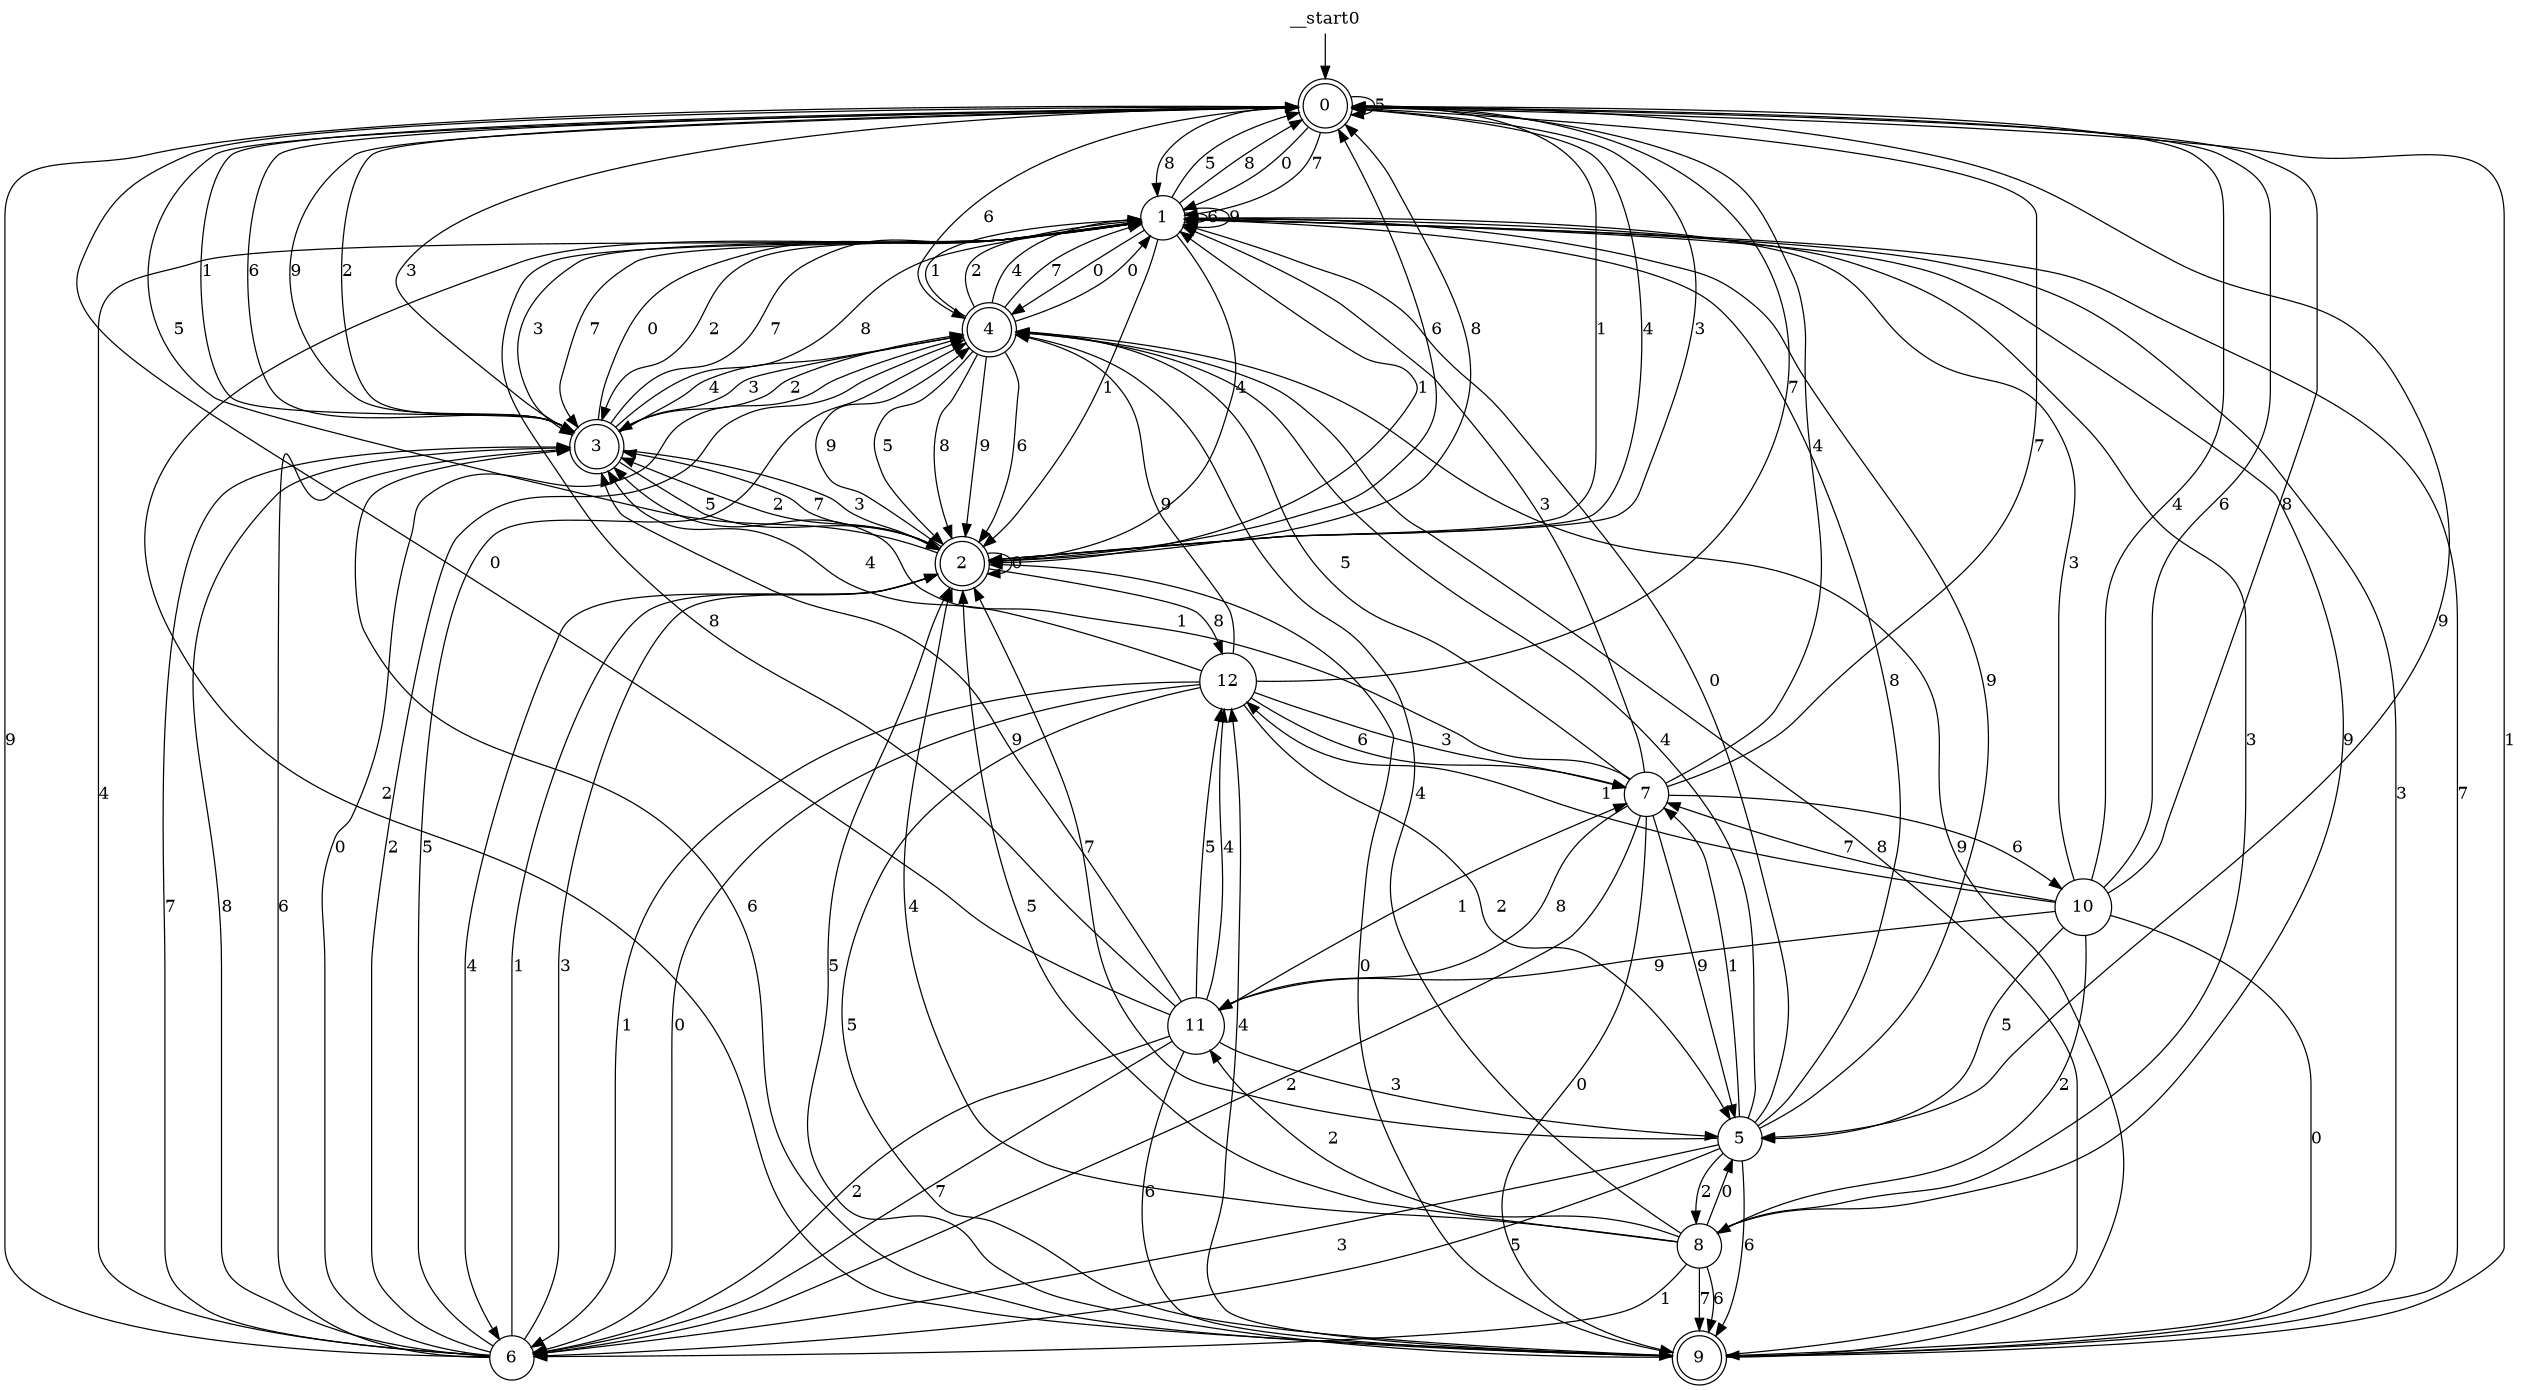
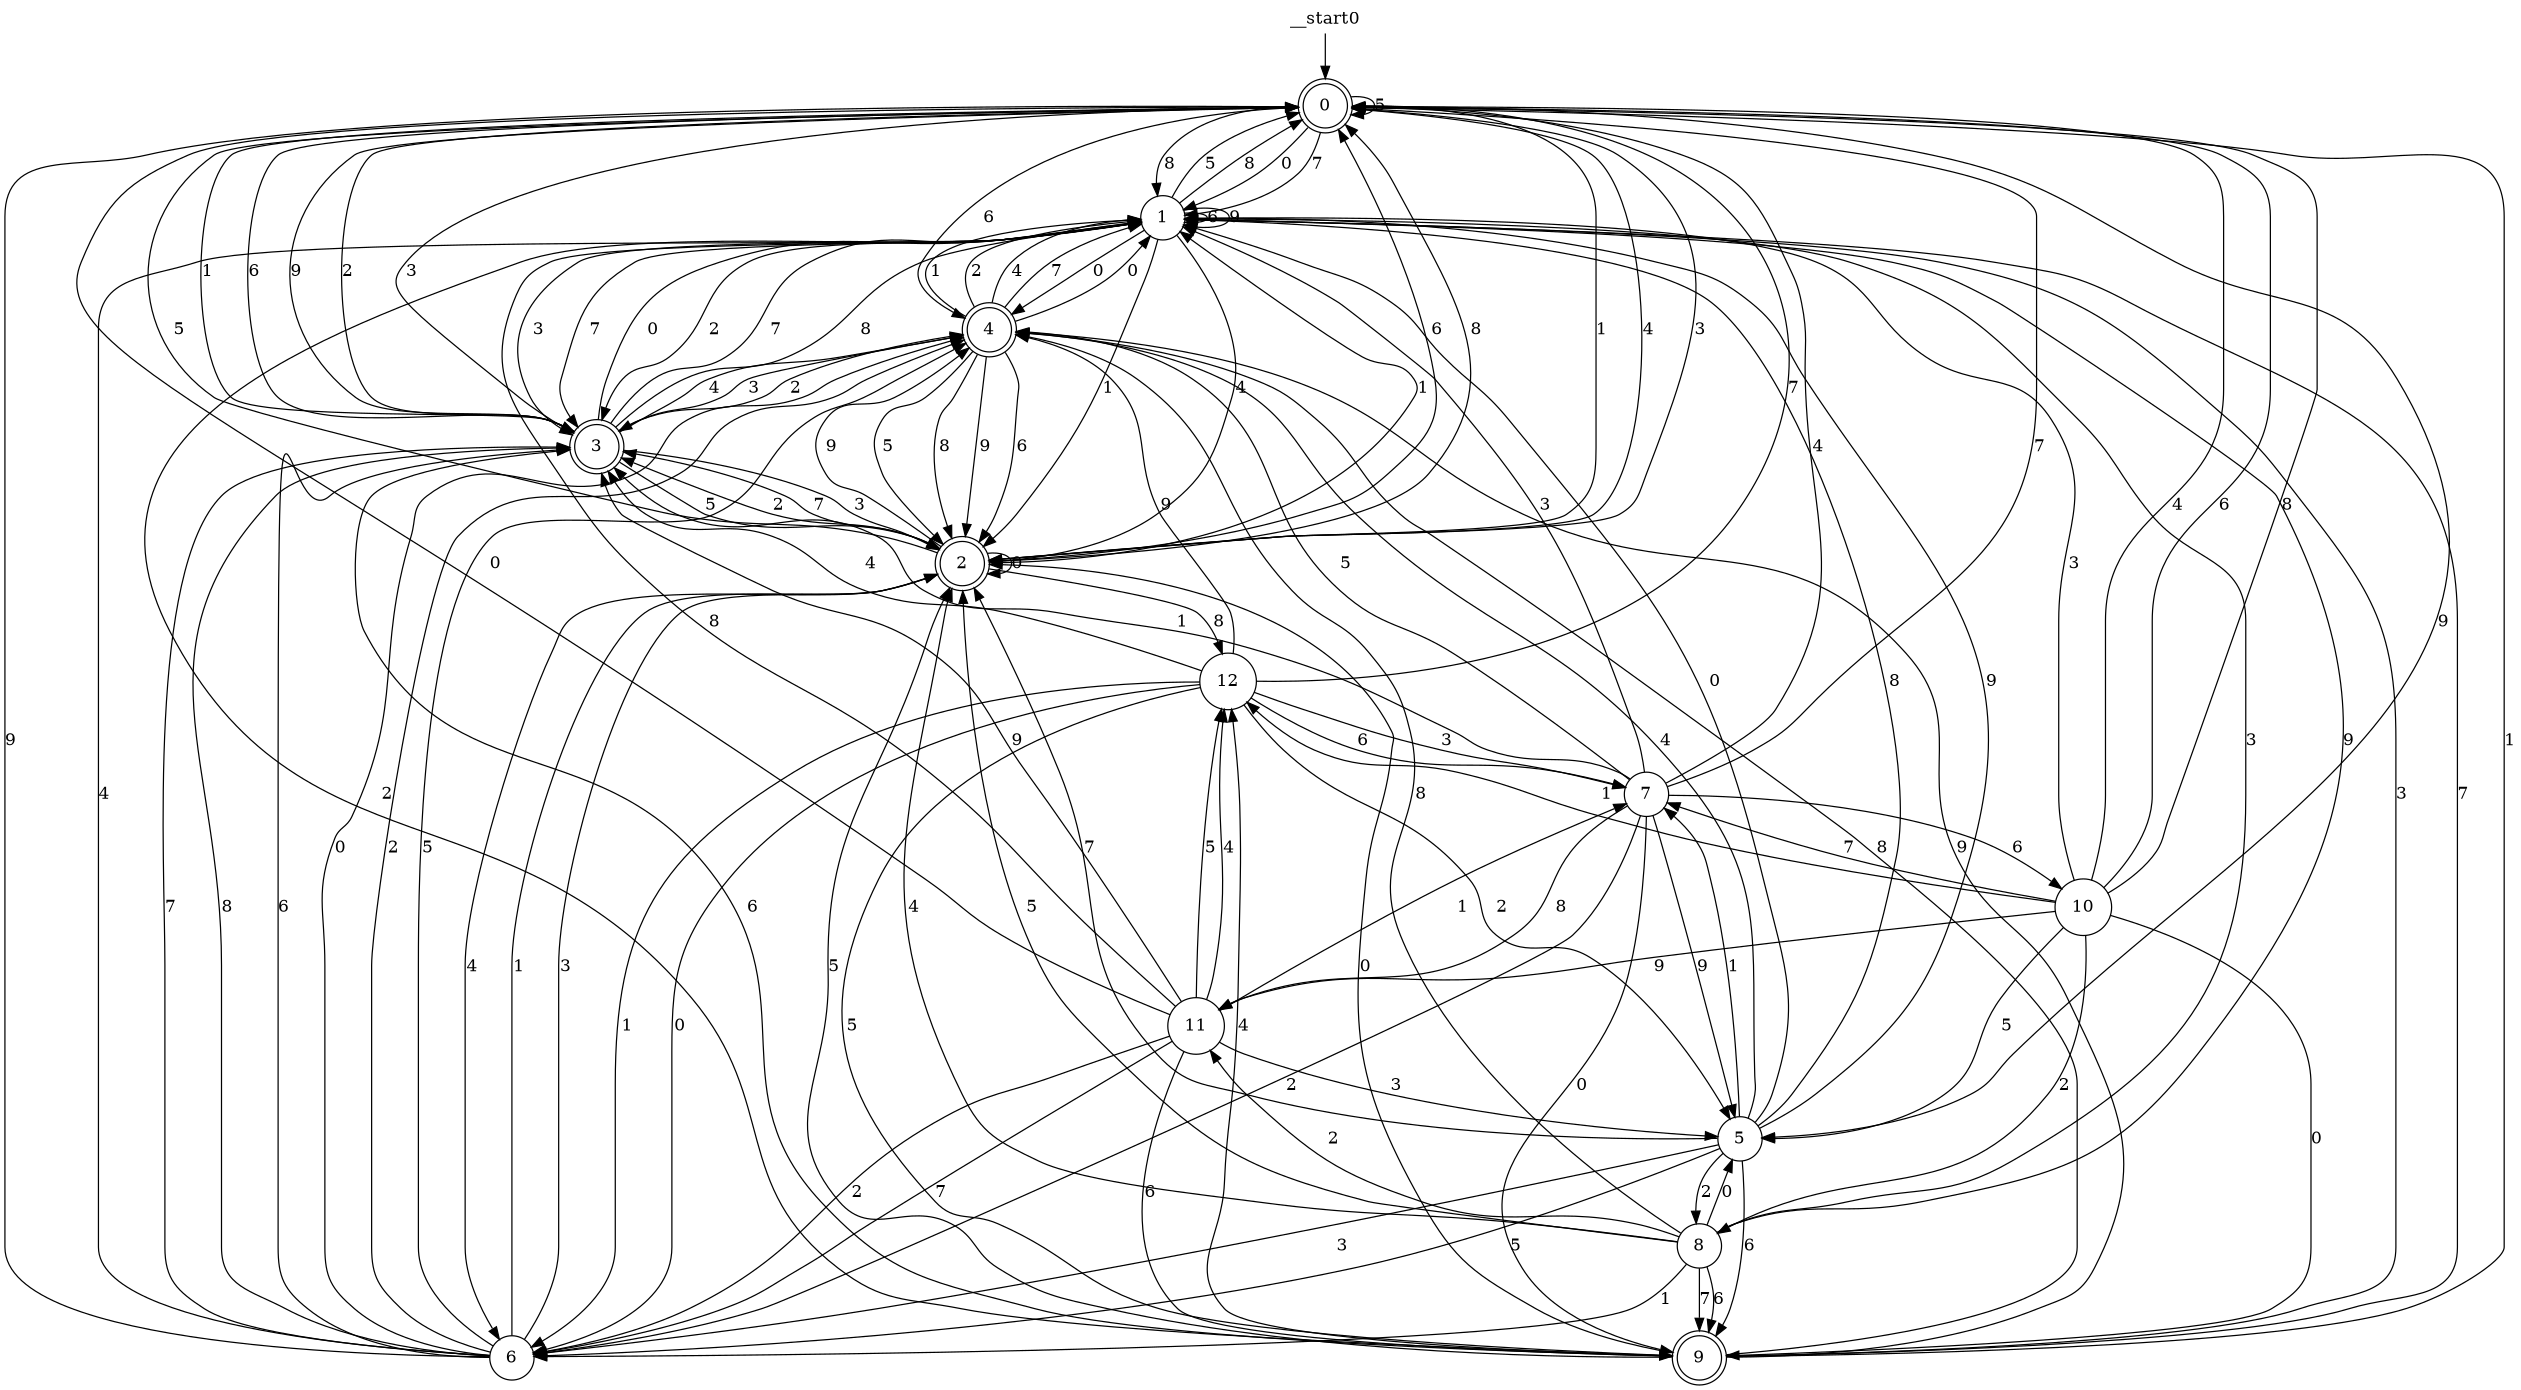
  digraph {
    fontname="DejaVu Serif"
    node [fontname="DejaVu Serif" shape=circle]
    edge [fontname="DejaVu Serif"]
    n1 [label=0 shape=doublecircle]
    n2 [label=1]
    n3 [label=2 shape=doublecircle]
    n4 [label=3 shape=doublecircle]
    n5 [label=4 shape=doublecircle]
    n6 [label=5]
    n7 [label=6]
    n8 [label=12]
    n9 [label=7]
    n10 [label=8]
    n11 [label=9 shape=doublecircle]
    n12 [label=10]
    n13 [label=11]
    __start0 [height=0 shape=none width=0]
    n1 -> n1 [label=5]
    n1 -> n2 [label=0]
    n1 -> n2 [label=7]
    n1 -> n2 [label=8]
    n1 -> n3 [label=1]
    n1 -> n3 [label=4]
    n1 -> n4 [label=2]
    n1 -> n4 [label=3]
    n1 -> n5 [label=6]
    n1 -> n6 [label=9]
    n2 -> n1 [label=5]
    n2 -> n1 [label=8]
    n2 -> n2 [label=6]
    n2 -> n2 [label=9]
    n2 -> n3 [label=1]
    n2 -> n3 [label=4]
    n2 -> n4 [label=2]
    n2 -> n4 [label=3]
    n2 -> n4 [label=7]
    n2 -> n5 [label=0]
    n3 -> n1 [label=3]
    n3 -> n1 [label=5]
    n3 -> n1 [label=6]
    n3 -> n1 [label=8]
    n3 -> n2 [label=1]
    n3 -> n3 [label=0]
    n3 -> n4 [label=2]
    n3 -> n4 [label=7]
    n3 -> n5 [label=9]
    n3 -> n7 [label=4]
    n3 -> n8 [label=8]
    n4 -> n1 [label=1]
    n4 -> n1 [label=6]
    n4 -> n1 [label=9]
    n4 -> n2 [label=0]
    n4 -> n2 [label=7]
    n4 -> n2 [label=8]
    n4 -> n3 [label=3]
    n4 -> n3 [label=5]
    n4 -> n5 [label=2]
    n4 -> n5 [label=4]
    n5 -> n2 [label=0]
    n5 -> n2 [label=1]
    n5 -> n2 [label=2]
    n5 -> n2 [label=4]
    n5 -> n2 [label=7]
    n5 -> n3 [label=5]
    n5 -> n3 [label=6]
    n5 -> n3 [label=8]
    n5 -> n3 [label=9]
    n5 -> n4 [label=3]
    n6 -> n2 [label=0]
    n6 -> n2 [label=8]
    n6 -> n2 [label=9]
    n6 -> n3 [label=7]
    n6 -> n5 [label=4]
    n6 -> n7 [label=3]
    n6 -> n7 [label=5]
    n6 -> n9 [label=1]
    n6 -> n10 [label=2]
    n6 -> n11 [label=6]
    n7 -> n1 [label=9]
    n7 -> n2 [label=4]
    n7 -> n3 [label=1]
    n7 -> n3 [label=3]
    n7 -> n4 [label=6]
    n7 -> n4 [label=7]
    n7 -> n4 [label=8]
    n7 -> n5 [label=0]
    n7 -> n5 [label=2]
    n7 -> n5 [label=5]
    n8 -> n1 [label=7]
    n8 -> n4 [label=4]
    n8 -> n5 [label=9]
    n8 -> n6 [label=2]
    n8 -> n7 [label=0]
    n8 -> n7 [label=1]
    n8 -> n9 [label=3]
    n8 -> n9 [label=6]
    n8 -> n11 [label=5]
    n9 -> n1 [label=4]
    n9 -> n1 [label=7]
    n9 -> n2 [label=3]
    n9 -> n4 [label=1]
    n9 -> n5 [label=5]
    n9 -> n6 [label=9]
    n9 -> n7 [label=2]
    n9 -> n11 [label=0]
    n9 -> n12 [label=6]
    n9 -> n13 [label=8]
    n10 -> n2 [label=3]
    n10 -> n2 [label=9]
    n10 -> n3 [label=4]
    n10 -> n3 [label=5]
-   n10 -> n5 [label=4]
+   n10 -> n5 [label=8]
    n10 -> n6 [label=0]
    n10 -> n7 [label=1]
    n10 -> n11 [label=6]
    n10 -> n11 [label=7]
    n10 -> n13 [label=2]
    n11 -> n1 [label=1]
    n11 -> n2 [label=2]
    n11 -> n2 [label=3]
    n11 -> n2 [label=7]
    n11 -> n3 [label=0]
    n11 -> n3 [label=5]
    n11 -> n4 [label=6]
    n11 -> n5 [label=8]
    n11 -> n5 [label=9]
    n11 -> n8 [label=4]
    n12 -> n1 [label=4]
    n12 -> n1 [label=6]
    n12 -> n1 [label=8]
    n12 -> n2 [label=3]
    n12 -> n6 [label=5]
    n12 -> n8 [label=1]
    n12 -> n9 [label=7]
    n12 -> n10 [label=2]
    n12 -> n11 [label=0]
    n12 -> n13 [label=9]
    n13 -> n1 [label=0]
    n13 -> n2 [label=8]
    n13 -> n4 [label=9]
    n13 -> n6 [label=3]
    n13 -> n7 [label=2]
    n13 -> n7 [label=7]
    n13 -> n8 [label=4]
    n13 -> n8 [label=5]
    n13 -> n9 [label=1]
    n13 -> n11 [label=6]
    __start0 -> n1
  }
